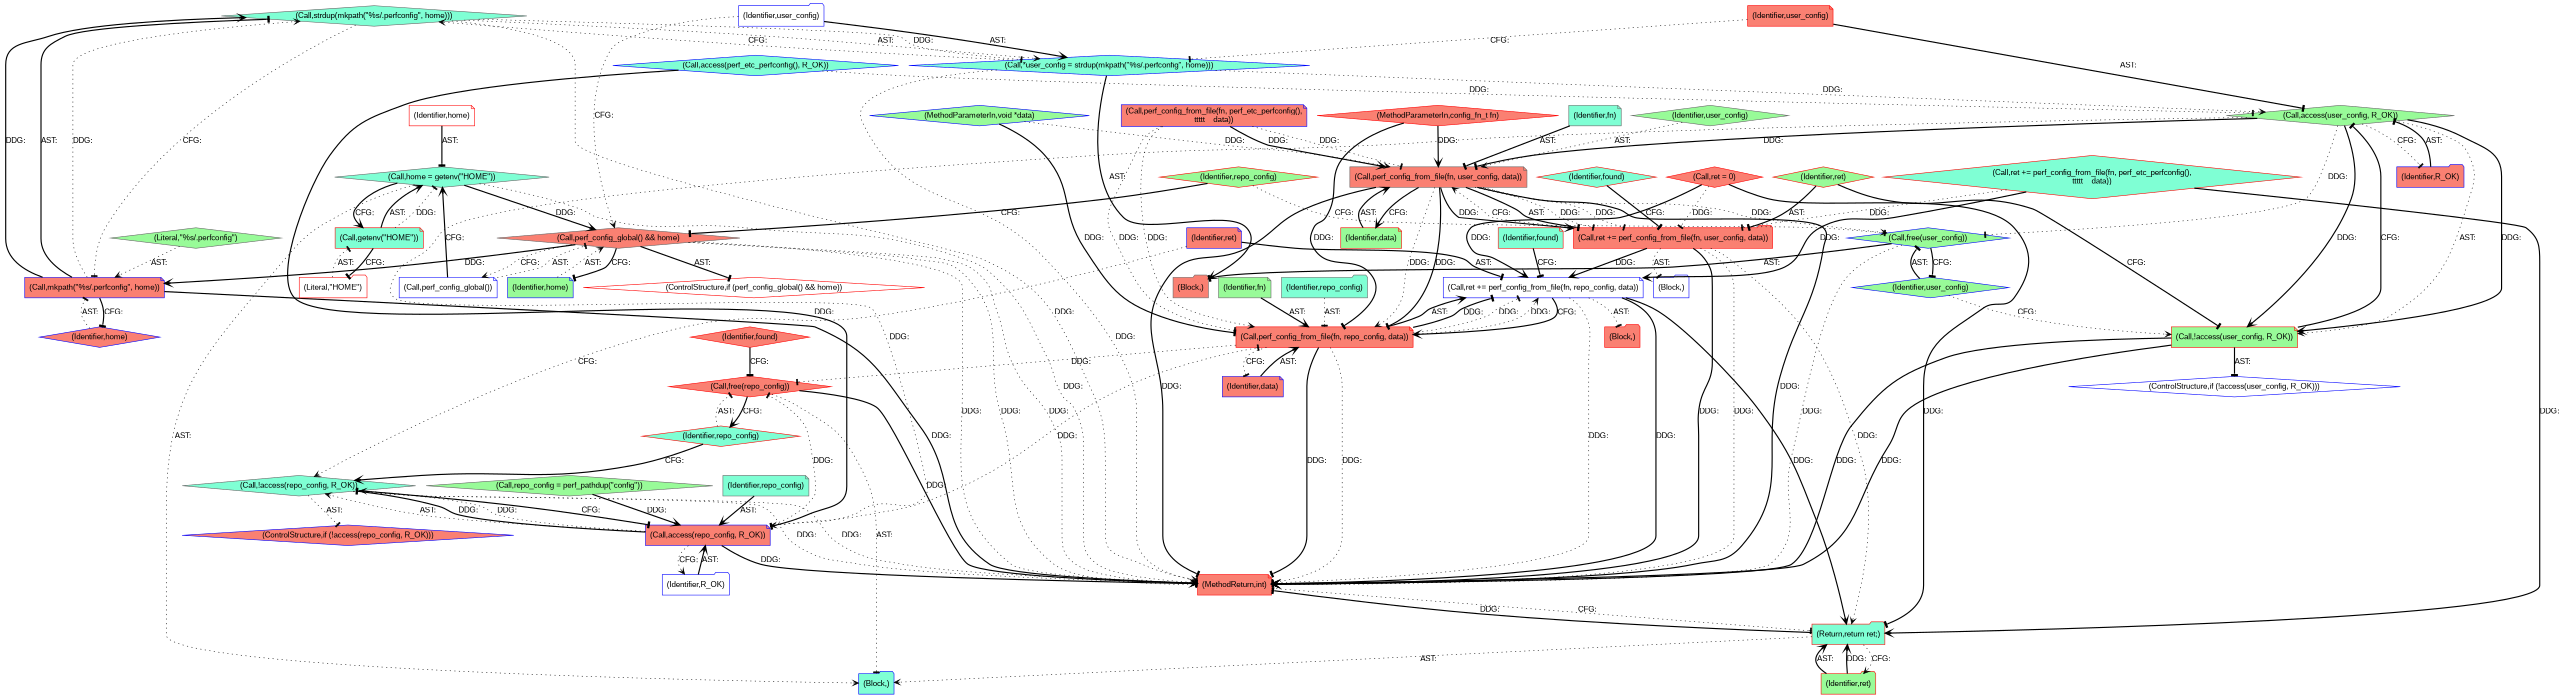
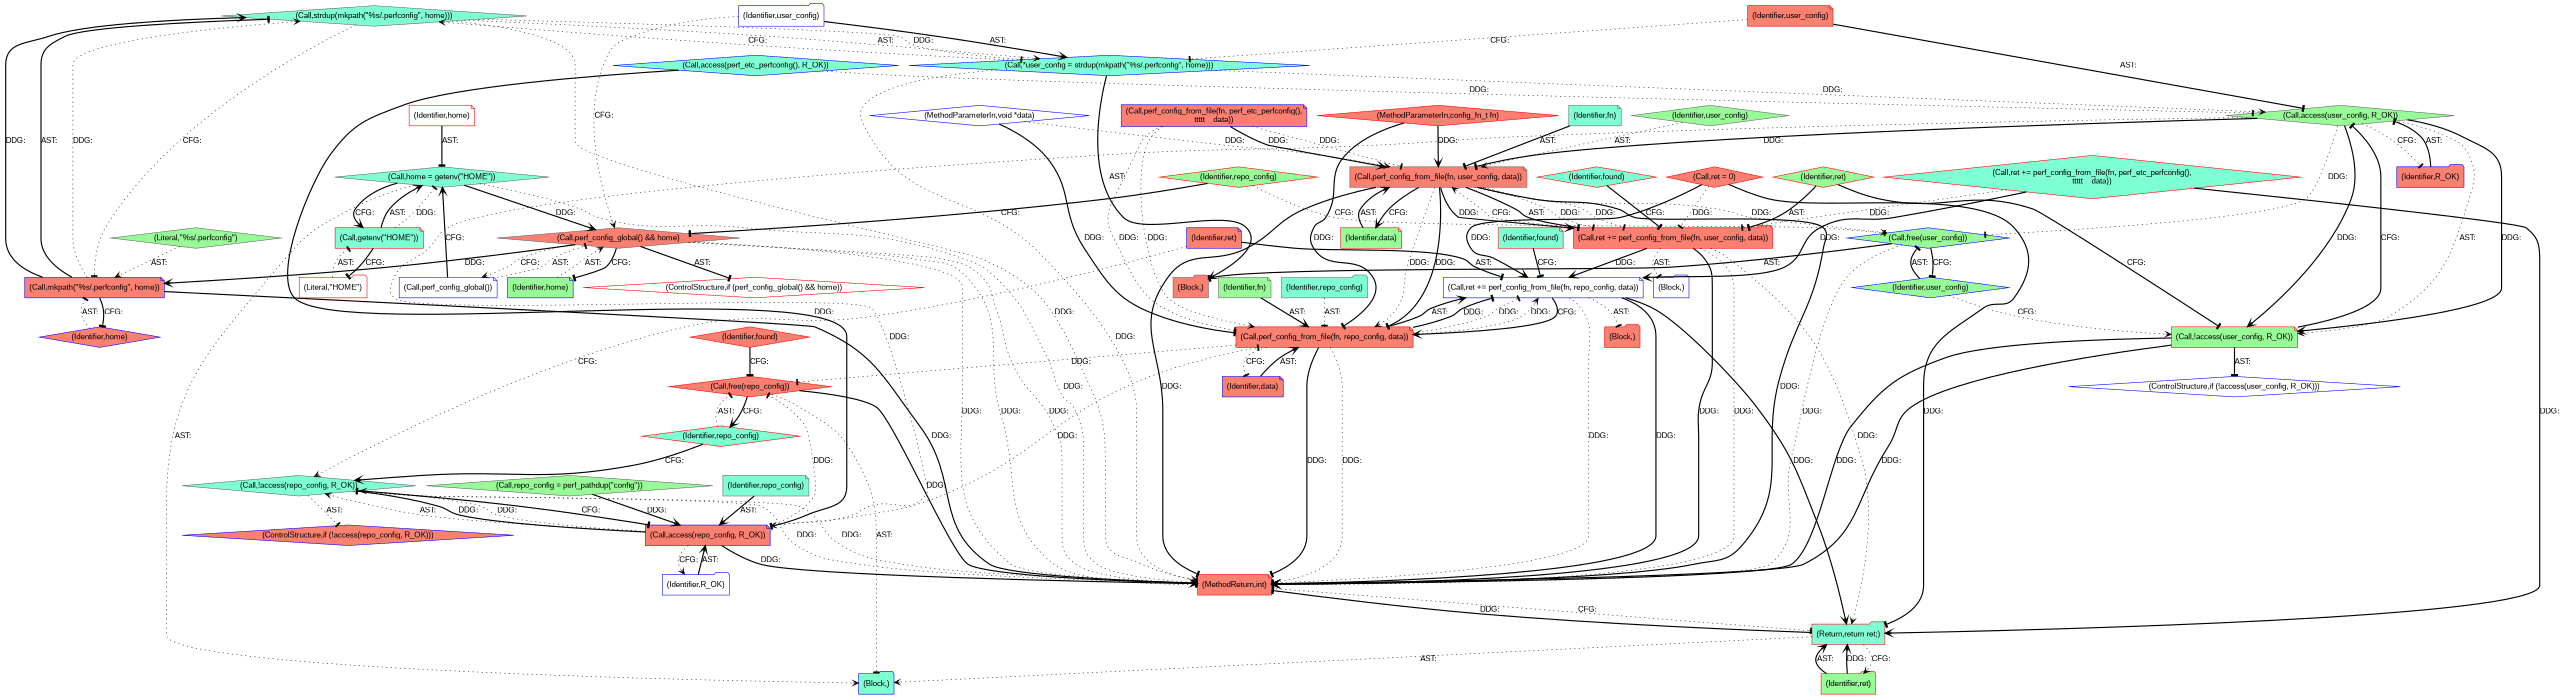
  digraph {
    fontname="Liberation Sans"
    node [color=red fillcolor=salmon fontname="Liberation Sans" shape=diamond style=filled]
    edge [arrowhead=tee fontname="Liberation Sans" style=bold]
    n1 [color=gray40 fillcolor=aquamarine label="(Call,strdup(mkpath(\"%s/.perfconfig\", home)))"]
    n2 [color=blue label="(Call,mkpath(\"%s/.perfconfig\", home))" shape=note]
    n3 [color=blue fillcolor=aquamarine label="(Call,*user_config = strdup(mkpath(\"%s/.perfconfig\", home)))"]
    n4 [label="(MethodReturn,int)" shape=note]
    n5 [color=blue label="(Identifier,home)"]
    n6 [color=gray40 fillcolor=palegreen label="(Call,access(user_config, R_OK))"]
    n7 [color=gray40 label="(Block,)" shape=folder]
    n8 [fillcolor=aquamarine label="(Return,return ret;)" shape=folder]
    n9 [color=gray40 label="(Call,perf_config_global() && home)"]
    n10 [color=blue fillcolor=palegreen label="(Identifier,home)" shape=note]
    n11 [color=blue fillcolor=white label="(Call,perf_config_global())" shape=note]
    n12 [fillcolor=white label="(ControlStructure,if (perf_config_global() && home))"]
    n13 [color=gray40 fillcolor=aquamarine label="(Call,home = getenv(\"HOME\"))"]
    n14 [fillcolor=aquamarine label="(Call,getenv(\"HOME\"))" shape=note]
    n15 [color=blue fillcolor=aquamarine label="(Block,)" shape=folder]
    n16 [fillcolor=white label="(Literal,\"HOME\")" shape=folder]
    n17 [fillcolor=palegreen label="(Call,!access(user_config, R_OK))" shape=note]
    n18 [color=gray40 label="(Call,perf_config_from_file(fn, user_config, data))" shape=note]
    n19 [color=blue fillcolor=palegreen label="(Call,free(user_config))"]
    n20 [color=blue label="(Call,access(repo_config, R_OK))" shape=note]
    n21 [color=blue label="(Identifier,R_OK)" shape=folder]
    n22 [color=blue fillcolor=white label="(ControlStructure,if (!access(user_config, R_OK)))"]
    n23 [label="(Call,ret += perf_config_from_file(fn, user_config, data))" shape=folder]
    n24 [label="(Call,perf_config_from_file(fn, repo_config, data))" shape=note]
    n25 [fillcolor=palegreen label="(Identifier,data)" shape=note]
    n26 [color=blue fillcolor=palegreen label="(Identifier,user_config)"]
    n27 [label="(Call,free(repo_config))"]
    n28 [color=gray40 fillcolor=aquamarine label="(Call,!access(repo_config, R_OK))"]
    n29 [color=blue fillcolor=white label="(Identifier,R_OK)" shape=folder]
    n30 [color=blue fillcolor=white label="(Call,ret += perf_config_from_file(fn, repo_config, data))" shape=note]
    n31 [color=blue fillcolor=white label="(Block,)" shape=folder]
    n32 [color=blue label="(Identifier,data)" shape=note]
    n33 [label="(Block,)" shape=folder]
    n34 [fillcolor=palegreen label="(Identifier,ret)" shape=folder]
    n35 [fillcolor=aquamarine label="(Identifier,repo_config)"]
    n36 [color=blue label="(ControlStructure,if (!access(repo_config, R_OK)))"]
    n37 [label="(Call,ret = 0)"]
    n38 [color=gray40 fillcolor=palegreen label="(Identifier,fn)" shape=note]
    n39 [fillcolor=white label="(Identifier,home)" shape=note]
    n40 [label="(Identifier,user_config)" shape=note]
    n41 [fillcolor=aquamarine label="(Identifier,found)"]
    n42 [fillcolor=aquamarine label="(Identifier,found)" shape=note]
    n43 [fillcolor=palegreen label="(Identifier,repo_config)"]
    n44 [color=gray40 fillcolor=aquamarine label="(Identifier,fn)" shape=note]
    n45 [color=gray40 fillcolor=aquamarine label="(Identifier,repo_config)" shape=folder]
-   n46 [color=blue fillcolor=palegreen label="(MethodParameterIn,void *data)"]
+   n46 [color=blue fillcolor=white label="(MethodParameterIn,void *data)"]
    n47 [color=gray40 fillcolor=palegreen label="(Identifier,user_config)"]
    n48 [fillcolor=aquamarine label="(Call,ret += perf_config_from_file(fn, perf_etc_perfconfig(),\n\t\t\t\t\t    data))"]
    n49 [color=gray40 fillcolor=palegreen label="(Call,repo_config = perf_pathdup(\"config\"))"]
    n50 [color=blue label="(Call,perf_config_from_file(fn, perf_etc_perfconfig(),\n\t\t\t\t\t    data))" shape=note]
    n51 [color=gray40 fillcolor=aquamarine label="(Identifier,repo_config)" shape=note]
    n52 [label="(MethodParameterIn,config_fn_t fn)"]
    n53 [color=blue fillcolor=white label="(Identifier,user_config)" shape=folder]
    n54 [label="(Identifier,found)"]
    n55 [color=blue fillcolor=aquamarine label="(Call,access(perf_etc_perfconfig(), R_OK))"]
    n56 [color=blue label="(Identifier,ret)" shape=note]
    n57 [color=gray40 fillcolor=palegreen label="(Literal,\"%s/.perfconfig\")"]
    n58 [fillcolor=palegreen label="(Identifier,ret)"]
    n1 -> n2 [label="CFG: " style=dotted]
    n1 -> n3 [arrowhead=vee label="AST: " style=dotted]
    n1 -> n3 [label="DDG: " style=dotted]
    n1 -> n4 [arrowhead=vee label="DDG: " style=dotted]
    n2 -> n1 [label="AST: "]
    n2 -> n1 [arrowhead=vee label="DDG: " style=dotted]
    n2 -> n1 [arrowhead=vee label="DDG: "]
    n2 -> n4 [label="DDG: "]
    n2 -> n5 [label="CFG: "]
    n3 -> n1 [arrowhead=vee label="CFG: " style=dotted]
    n3 -> n4 [label="DDG: " style=dotted]
    n3 -> n6 [arrowhead=vee label="DDG: " style=dotted]
    n3 -> n7 [arrowhead=vee label="AST: "]
    n4 -> n8 [label="CFG: " style=dotted]
    n5 -> n2 [label="AST: " style=dotted]
    n6 -> n17 [arrowhead=vee label="AST: " style=dotted]
    n6 -> n17 [arrowhead=vee label="DDG: "]
    n6 -> n17 [arrowhead=vee label="DDG: "]
    n6 -> n18 [label="DDG: "]
    n6 -> n19 [label="DDG: " style=dotted]
    n6 -> n20 [arrowhead=vee label="DDG: " style=dotted]
    n6 -> n21 [label="CFG: " style=dotted]
    n8 -> n4 [label="DDG: "]
    n8 -> n15 [arrowhead=vee label="AST: " style=dotted]
    n8 -> n34 [arrowhead=vee label="CFG: " style=dotted]
    n9 -> n2 [arrowhead=vee label="DDG: "]
    n9 -> n4 [label="DDG: " style=dotted]
    n9 -> n4 [label="DDG: " style=dotted]
    n9 -> n4 [arrowhead=vee label="DDG: " style=dotted]
    n9 -> n10 [label="CFG: "]
    n9 -> n11 [arrowhead=vee label="CFG: " style=dotted]
    n9 -> n12 [label="AST: "]
    n10 -> n9 [arrowhead=vee label="AST: " style=dotted]
    n11 -> n9 [label="AST: " style=dotted]
    n11 -> n13 [arrowhead=vee label="CFG: "]
    n13 -> n4 [label="DDG: " style=dotted]
    n13 -> n9 [arrowhead=vee label="DDG: "]
    n13 -> n14 [arrowhead=vee label="CFG: "]
    n13 -> n15 [arrowhead=vee label="AST: " style=dotted]
    n14 -> n13 [arrowhead=vee label="AST: "]
    n14 -> n13 [label="DDG: " style=dotted]
    n14 -> n16 [label="CFG: "]
    n16 -> n14 [label="AST: " style=dotted]
    n17 -> n4 [arrowhead=vee label="DDG: "]
    n17 -> n4 [arrowhead=vee label="DDG: "]
    n17 -> n6 [label="CFG: "]
    n17 -> n22 [label="AST: "]
    n18 -> n4 [label="DDG: "]
    n18 -> n4 [arrowhead=vee label="DDG: "]
    n18 -> n19 [arrowhead=vee label="DDG: " style=dotted]
    n18 -> n23 [label="AST: "]
    n18 -> n23 [label="DDG: " style=dotted]
    n18 -> n23 [label="DDG: " style=dotted]
    n18 -> n23 [arrowhead=vee label="DDG: "]
    n18 -> n24 [label="DDG: "]
    n18 -> n24 [arrowhead=vee label="DDG: " style=dotted]
    n18 -> n25 [arrowhead=vee label="CFG: "]
    n19 -> n4 [label="DDG: " style=dotted]
    n19 -> n7 [label="AST: "]
    n19 -> n26 [label="CFG: "]
    n20 -> n4 [label="DDG: "]
    n20 -> n24 [label="DDG: " style=dotted]
    n20 -> n27 [label="DDG: " style=dotted]
    n20 -> n28 [arrowhead=vee label="AST: " style=dotted]
    n20 -> n28 [label="DDG: "]
    n20 -> n28 [arrowhead=vee label="DDG: " style=dotted]
    n20 -> n29 [arrowhead=vee label="CFG: " style=dotted]
    n21 -> n6 [label="AST: "]
    n23 -> n4 [arrowhead=vee label="DDG: "]
    n23 -> n4 [arrowhead=vee label="DDG: " style=dotted]
    n23 -> n8 [arrowhead=vee label="DDG: " style=dotted]
    n23 -> n18 [arrowhead=vee label="CFG: " style=dotted]
    n23 -> n30 [arrowhead=vee label="DDG: "]
    n23 -> n31 [label="AST: " style=dotted]
    n24 -> n4 [label="DDG: "]
    n24 -> n4 [label="DDG: " style=dotted]
    n24 -> n27 [label="DDG: " style=dotted]
    n24 -> n30 [arrowhead=vee label="AST: "]
    n24 -> n30 [label="DDG: "]
    n24 -> n30 [label="DDG: " style=dotted]
    n24 -> n30 [arrowhead=vee label="DDG: " style=dotted]
    n24 -> n32 [label="CFG: " style=dotted]
    n25 -> n18 [arrowhead=vee label="AST: "]
    n26 -> n17 [arrowhead=vee label="CFG: " style=dotted]
    n26 -> n19 [label="AST: "]
    n27 -> n4 [arrowhead=vee label="DDG: "]
    n27 -> n15 [label="AST: " style=dotted]
    n27 -> n35 [arrowhead=vee label="CFG: "]
    n28 -> n4 [arrowhead=vee label="DDG: " style=dotted]
    n28 -> n4 [arrowhead=vee label="DDG: " style=dotted]
    n28 -> n20 [label="CFG: "]
    n28 -> n36 [label="AST: " style=dotted]
    n29 -> n20 [arrowhead=vee label="AST: "]
    n30 -> n4 [label="DDG: " style=dotted]
    n30 -> n4 [label="DDG: "]
    n30 -> n8 [arrowhead=vee label="DDG: "]
    n30 -> n24 [arrowhead=vee label="CFG: "]
    n30 -> n33 [label="AST: " style=dotted]
    n32 -> n24 [arrowhead=vee label="AST: "]
    n34 -> n8 [arrowhead=vee label="AST: "]
    n34 -> n8 [arrowhead=vee label="DDG: "]
    n35 -> n27 [label="AST: " style=dotted]
    n35 -> n28 [arrowhead=vee label="CFG: "]
    n37 -> n8 [label="DDG: "]
    n37 -> n23 [label="DDG: " style=dotted]
    n37 -> n30 [arrowhead=vee label="DDG: "]
    n38 -> n24 [arrowhead=vee label="AST: "]
    n39 -> n13 [label="AST: "]
    n40 -> n3 [label="CFG: " style=dotted]
    n40 -> n6 [label="AST: "]
    n41 -> n23 [label="CFG: "]
    n42 -> n30 [label="CFG: "]
    n43 -> n9 [label="CFG: "]
    n43 -> n19 [label="CFG: " style=dotted]
    n44 -> n18 [label="AST: "]
    n45 -> n24 [label="AST: " style=dotted]
    n46 -> n18 [arrowhead=vee label="DDG: " style=dotted]
    n46 -> n24 [label="DDG: "]
    n47 -> n18 [arrowhead=vee label="AST: " style=dotted]
    n48 -> n8 [arrowhead=vee label="DDG: "]
    n48 -> n23 [label="DDG: " style=dotted]
    n48 -> n30 [arrowhead=vee label="DDG: "]
    n49 -> n20 [arrowhead=vee label="DDG: "]
    n50 -> n18 [label="DDG: " style=dotted]
    n50 -> n18 [arrowhead=vee label="DDG: "]
    n50 -> n24 [arrowhead=vee label="DDG: " style=dotted]
    n50 -> n24 [label="DDG: " style=dotted]
    n51 -> n20 [arrowhead=vee label="AST: "]
    n52 -> n18 [arrowhead=vee label="DDG: "]
    n52 -> n24 [label="DDG: "]
    n53 -> n3 [arrowhead=vee label="AST: "]
    n53 -> n9 [arrowhead=vee label="CFG: " style=dotted]
    n54 -> n27 [label="CFG: "]
    n55 -> n6 [label="DDG: " style=dotted]
    n55 -> n20 [label="DDG: "]
    n56 -> n28 [arrowhead=vee label="CFG: " style=dotted]
    n56 -> n30 [label="AST: "]
    n57 -> n2 [arrowhead=vee label="AST: " style=dotted]
    n58 -> n17 [label="CFG: "]
    n58 -> n23 [label="AST: "]
  }
